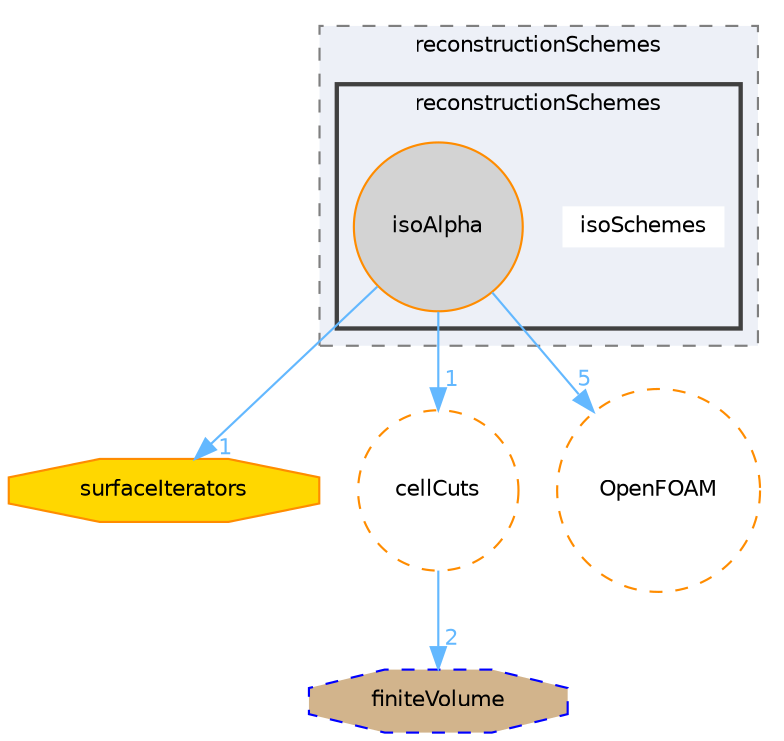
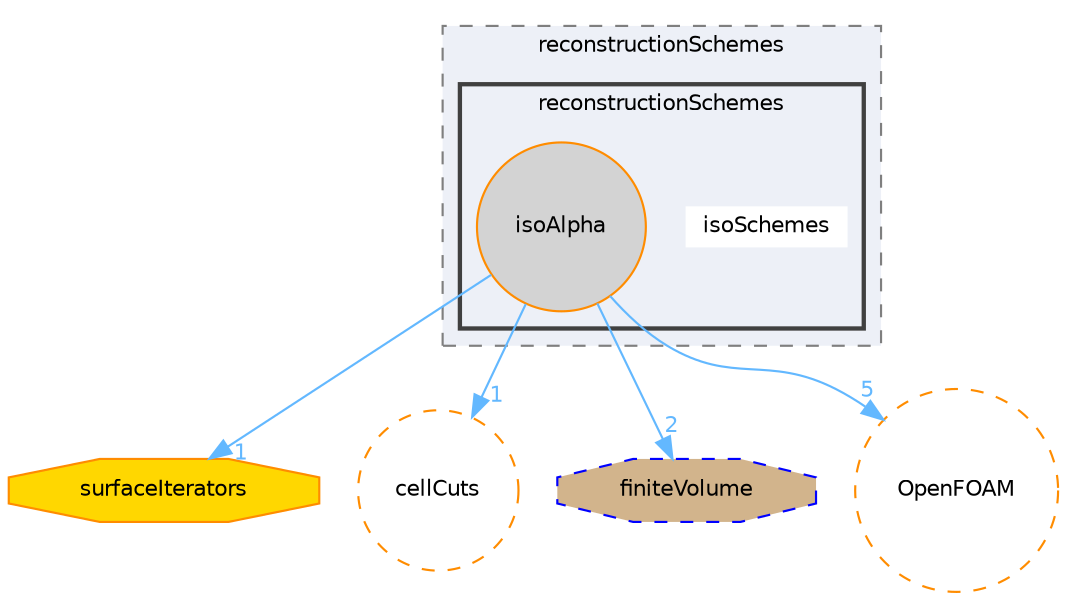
  digraph {
    compound=true
    node [color=darkorange fillcolor=white fontname=Helvetica fontsize=10 shape=circle style=filled]
    edge [color=steelblue1 fontcolor=steelblue1 fontname=Helvetica fontsize=10 headlabel=1 labeldistance=1.5 labelfontname=Helvetica labelfontsize=10]
    n1 [height=0.2 label=isoSchemes shape=plaintext width=0.4]
    n2 [fillcolor=lightgrey height=0.2 label=isoAlpha width=0.4]
    n3 [fillcolor=gold height=0.2 label=surfaceIterators shape=octagon width=0.4]
    n4 [height=0.2 label=cellCuts style="filled,dashed" width=0.4]
    n5 [color=blue fillcolor=tan height=0.2 label=finiteVolume shape=octagon style="filled,dashed" width=0.4]
    n6 [height=0.2 label=OpenFOAM style="filled,dashed" width=0.4]
    subgraph cluster_1 {
      bgcolor="#edf0f7"
      fontname=Helvetica
      fontsize=10
      label=reconstructionSchemes
      pencolor=grey50
      style="filled,dashed"
      subgraph cluster_2 {
        bgcolor="#edf0f7"
        fontname=Helvetica
        fontsize=10
        label=reconstructionSchemes
        pencolor=grey25
        style="filled,bold"
        n1
        n2
      }
    }
    n2 -> n3
    n2 -> n4
-   n4 -> n5 [headlabel=2]
+   n2 -> n5 [headlabel=2]
    n2 -> n6 [headlabel=5]
  }
